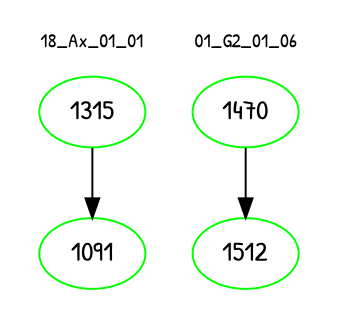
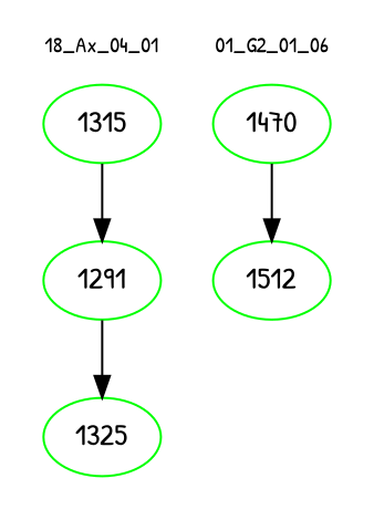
  digraph {
    fontname="Patrick Hand"
    node [color=green fontname="Patrick Hand"]
    edge [color=black fontname="Patrick Hand"]
    n1 [label=1315]
-   n2 [label=1091]
+   n2 [label=1291]
+   n3 [label=1325]
    n4 [label=1470]
    n5 [label=1512]
    subgraph cluster_1 {
      color=white
      fontsize=10
-     label="18_Ax_01_01"
+     label="18_Ax_04_01"
      n1
      n2
+     n3
    }
    subgraph cluster_2 {
      color=white
      fontsize=10
      label="01_G2_01_06"
      n4
      n5
    }
    n1 -> n2
+   n2 -> n3
    n4 -> n5
  }
